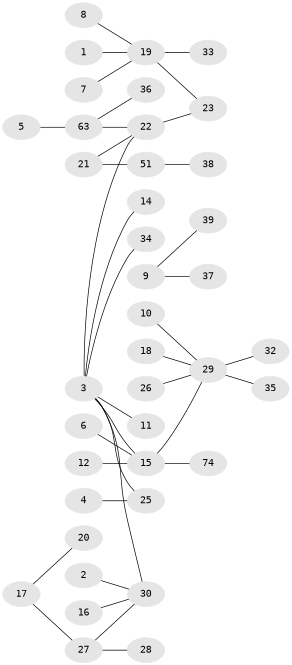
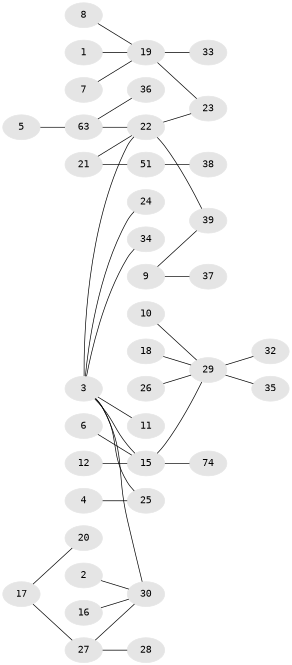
  graph {
    fontname="DejaVu Sans Mono"
    rankdir=LR
    node [color=gray90 fontname="DejaVu Sans Mono" style=filled]
    edge [fontname="DejaVu Sans Mono" weight=1.0]
    1
    19
    23
    33
    2
    30
    3
    11
-   14
+   14 [label=24]
    15
    22
    25
    34
    29
    n15 [label=74]
    39
    4
    n18 [label=63]
    5
    36
    6
    7
    8
    9
    37
    10
    32
    35
    12
    16
    17
    20
    27
    28
    18
    21
    n37 [label=51]
    38
    26
    1 -- 19
    19 -- 23
    19 -- 33
    2 -- 30
    3 -- 30
    3 -- 11
    3 -- 14
    3 -- 15
    3 -- 22
    3 -- 25
    3 -- 34
    15 -- 29
    15 -- n15
    22 -- 23
+   22 -- 39
    29 -- 32
    29 -- 35
    4 -- 25
    n18 -- 22
    n18 -- 36
    5 -- n18
    6 -- 15
    7 -- 19
    8 -- 19
    9 -- 39
    9 -- 37
    10 -- 29
    12 -- 15
    16 -- 30
    17 -- 20
    17 -- 27
    27 -- 30
    27 -- 28
    18 -- 29
    21 -- 22
    21 -- n37
    n37 -- 38
    26 -- 29
  }
